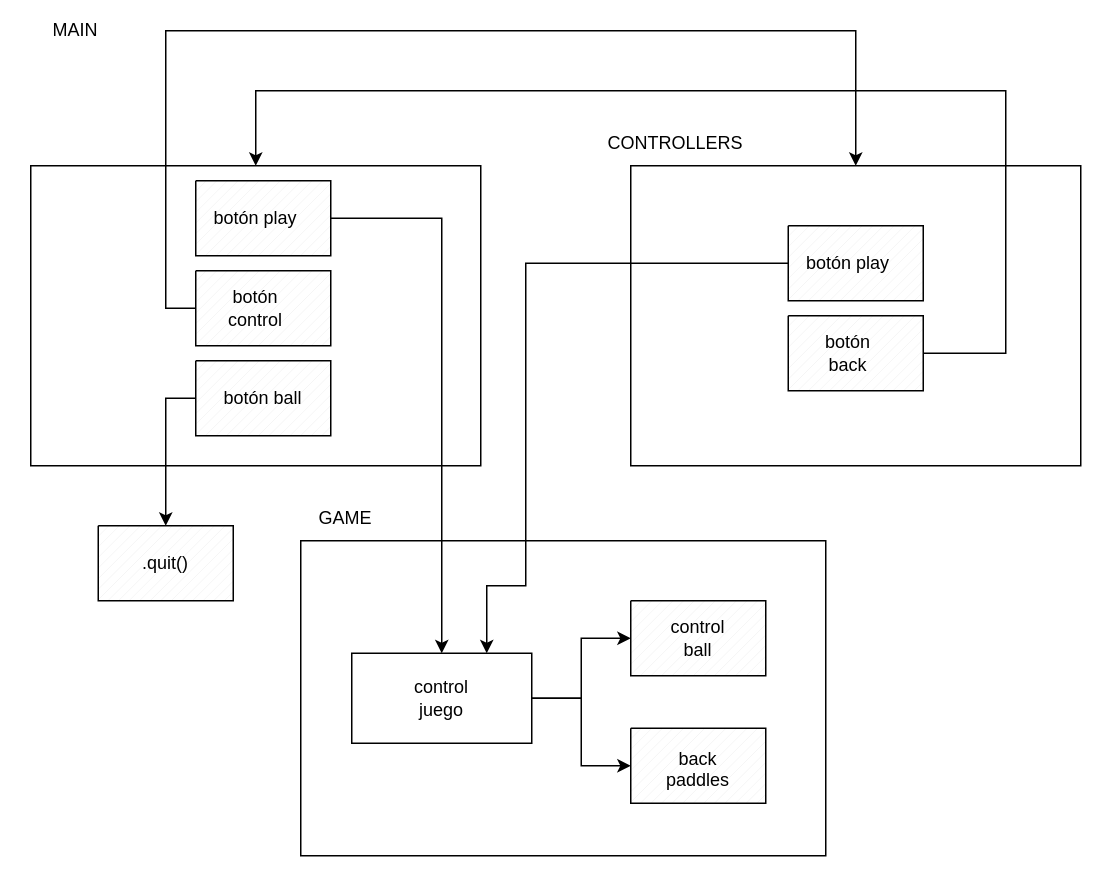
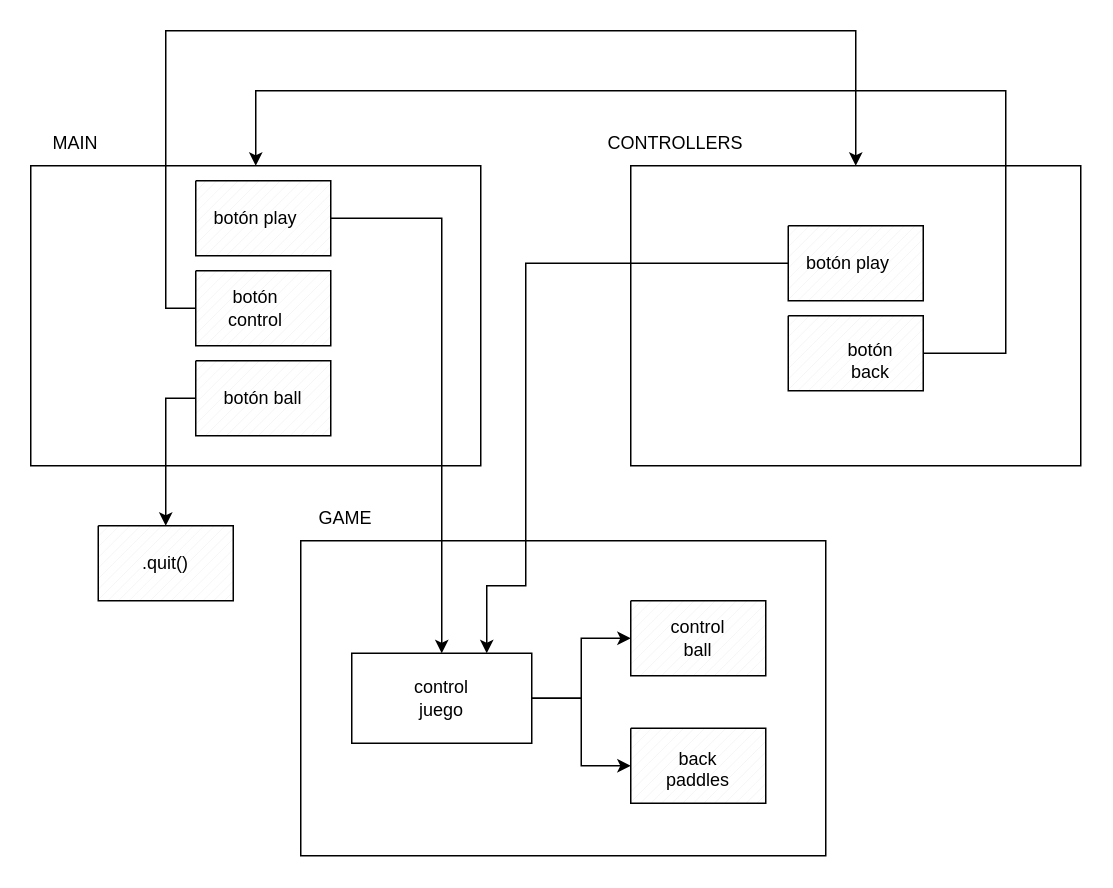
  <mxCell id="0" />
  <mxCell id="1" parent="0" />
  <mxCell id="2" value="" style="verticalLabelPosition=bottom;verticalAlign=top;html=1;shape=mxgraph.basic.patternFillRect;fillStyle=diag;step=5;fillStrokeWidth=0.2;fillStrokeColor=#dddddd;" vertex="1" parent="1"><mxGeometry x="65" y="350" width="90" height="50" as="geometry" /></mxCell>
  <mxCell id="3" value="" style="rounded=0;whiteSpace=wrap;html=1;" vertex="1" parent="1"><mxGeometry x="20" y="110" width="300" height="200" as="geometry" /></mxCell>
  <mxCell id="4" value="" style="rounded=0;whiteSpace=wrap;html=1;" vertex="1" parent="1"><mxGeometry x="200" y="360" width="350" height="210" as="geometry" /></mxCell>
  <mxCell id="5" value="" style="rounded=0;whiteSpace=wrap;html=1;" vertex="1" parent="1"><mxGeometry x="420" y="110" width="300" height="200" as="geometry" /></mxCell>
  <mxCell id="6" value="" style="verticalLabelPosition=bottom;verticalAlign=top;html=1;shape=mxgraph.basic.patternFillRect;fillStyle=diag;step=5;fillStrokeWidth=0.2;fillStrokeColor=#dddddd;" vertex="1" parent="1"><mxGeometry x="130" y="120" width="90" height="50" as="geometry" /></mxCell>
  <mxCell id="7" style="edgeStyle=orthogonalEdgeStyle;rounded=0;orthogonalLoop=1;jettySize=auto;html=1;exitX=0;exitY=0.5;exitDx=0;exitDy=0;exitPerimeter=0;" edge="1" parent="1" source="8"><mxGeometry relative="1" as="geometry"><mxPoint x="110" y="350" as="targetPoint" /></mxGeometry></mxCell>
  <mxCell id="8" value="" style="verticalLabelPosition=bottom;verticalAlign=top;html=1;shape=mxgraph.basic.patternFillRect;fillStyle=diag;step=5;fillStrokeWidth=0.2;fillStrokeColor=#dddddd;" vertex="1" parent="1"><mxGeometry x="130" y="240" width="90" height="50" as="geometry" /></mxCell>
  <mxCell id="9" style="edgeStyle=orthogonalEdgeStyle;rounded=0;orthogonalLoop=1;jettySize=auto;html=1;entryX=0.5;entryY=0;entryDx=0;entryDy=0;exitX=0;exitY=0.5;exitDx=0;exitDy=0;exitPerimeter=0;" edge="1" parent="1" source="10" target="5"><mxGeometry relative="1" as="geometry"><Array as="points"><mxPoint x="110" y="205" /><mxPoint x="110" y="20" /><mxPoint x="570" y="20" /></Array></mxGeometry></mxCell>
  <mxCell id="10" value="" style="verticalLabelPosition=bottom;verticalAlign=top;html=1;shape=mxgraph.basic.patternFillRect;fillStyle=diag;step=5;fillStrokeWidth=0.2;fillStrokeColor=#dddddd;" vertex="1" parent="1"><mxGeometry x="130" y="180" width="90" height="50" as="geometry" /></mxCell>
  <mxCell id="11" value="botón play" style="text;html=1;strokeColor=none;fillColor=none;align=center;verticalAlign=middle;whiteSpace=wrap;rounded=0;" vertex="1" parent="1"><mxGeometry x="140" y="130" width="60" height="30" as="geometry" /></mxCell>
  <mxCell id="12" value="botón control" style="text;html=1;strokeColor=none;fillColor=none;align=center;verticalAlign=middle;whiteSpace=wrap;rounded=0;" vertex="1" parent="1"><mxGeometry x="140" y="190" width="60" height="30" as="geometry" /></mxCell>
  <mxCell id="13" value="&lt;div&gt;botón ball&lt;/div&gt;" style="text;html=1;strokeColor=none;fillColor=none;align=center;verticalAlign=middle;whiteSpace=wrap;rounded=0;" vertex="1" parent="1"><mxGeometry x="145" y="250" width="60" height="30" as="geometry" /></mxCell>
  <mxCell id="14" style="edgeStyle=orthogonalEdgeStyle;rounded=0;orthogonalLoop=1;jettySize=auto;html=1;exitX=1;exitY=0.5;exitDx=0;exitDy=0;exitPerimeter=0;entryX=0.5;entryY=0;entryDx=0;entryDy=0;" edge="1" parent="1" source="6" target="15"><mxGeometry relative="1" as="geometry"><mxPoint x="370" y="510" as="targetPoint" /></mxGeometry></mxCell>
  <mxCell id="15" value="" style="rounded=0;whiteSpace=wrap;html=1;" vertex="1" parent="1"><mxGeometry x="234" y="435" width="120" height="60" as="geometry" /></mxCell>
  <mxCell id="16" style="edgeStyle=orthogonalEdgeStyle;rounded=0;orthogonalLoop=1;jettySize=auto;html=1;entryX=0.75;entryY=0;entryDx=0;entryDy=0;" edge="1" parent="1" source="17" target="15"><mxGeometry relative="1" as="geometry"><Array as="points"><mxPoint x="350" y="175" /><mxPoint x="350" y="390" /><mxPoint x="324" y="390" /></Array></mxGeometry></mxCell>
  <mxCell id="17" value="" style="verticalLabelPosition=bottom;verticalAlign=top;html=1;shape=mxgraph.basic.patternFillRect;fillStyle=diag;step=5;fillStrokeWidth=0.2;fillStrokeColor=#dddddd;" vertex="1" parent="1"><mxGeometry x="525" y="150" width="90" height="50" as="geometry" /></mxCell>
  <mxCell id="18" value="" style="verticalLabelPosition=bottom;verticalAlign=top;html=1;shape=mxgraph.basic.patternFillRect;fillStyle=diag;step=5;fillStrokeWidth=0.2;fillStrokeColor=#dddddd;" vertex="1" parent="1"><mxGeometry x="525" y="210" width="90" height="50" as="geometry" /></mxCell>
  <mxCell id="19" value="botón play" style="text;html=1;strokeColor=none;fillColor=none;align=center;verticalAlign=middle;whiteSpace=wrap;rounded=0;" vertex="1" parent="1"><mxGeometry x="535" y="160" width="60" height="30" as="geometry" /></mxCell>
  <mxCell id="20" style="edgeStyle=orthogonalEdgeStyle;rounded=0;orthogonalLoop=1;jettySize=auto;html=1;entryX=0.5;entryY=0;entryDx=0;entryDy=0;exitX=1;exitY=0.5;exitDx=0;exitDy=0;exitPerimeter=0;" edge="1" parent="1" source="18" target="3"><mxGeometry relative="1" as="geometry"><mxPoint x="640" y="240" as="sourcePoint" /><Array as="points"><mxPoint x="670" y="235" /><mxPoint x="670" y="60" /><mxPoint x="170" y="60" /></Array></mxGeometry></mxCell>
- <mxCell id="21" value="&lt;div&gt;botón back&lt;/div&gt;" style="text;html=1;strokeColor=none;fillColor=none;align=center;verticalAlign=middle;whiteSpace=wrap;rounded=0;" vertex="1" parent="1"><mxGeometry x="535" y="220" width="60" height="30" as="geometry" /></mxCell>
+ <mxCell id="21" value="&lt;div&gt;botón back&lt;/div&gt;" style="text;html=1;strokeColor=none;fillColor=none;align=center;verticalAlign=middle;whiteSpace=wrap;rounded=0;" vertex="1" parent="1"><mxGeometry x="550" y="225" width="60" height="30" as="geometry" /></mxCell>
  <mxCell id="22" value="control juego" style="text;html=1;strokeColor=none;fillColor=none;align=center;verticalAlign=middle;whiteSpace=wrap;rounded=0;" vertex="1" parent="1"><mxGeometry x="264" y="450" width="60" height="30" as="geometry" /></mxCell>
  <mxCell id="23" value=".quit()" style="text;html=1;strokeColor=none;fillColor=none;align=center;verticalAlign=middle;whiteSpace=wrap;rounded=0;" vertex="1" parent="1"><mxGeometry x="80" y="360" width="60" height="30" as="geometry" /></mxCell>
  <mxCell id="24" value="GAME" style="text;html=1;strokeColor=none;fillColor=none;align=center;verticalAlign=middle;whiteSpace=wrap;rounded=0;" vertex="1" parent="1"><mxGeometry x="200" y="330" width="60" height="30" as="geometry" /></mxCell>
  <mxCell id="25" value="CONTROLLERS" style="text;html=1;strokeColor=none;fillColor=none;align=center;verticalAlign=middle;whiteSpace=wrap;rounded=0;" vertex="1" parent="1"><mxGeometry x="420" y="80" width="60" height="30" as="geometry" /></mxCell>
- <mxCell id="26" value="MAIN" style="text;html=1;strokeColor=none;fillColor=none;align=center;verticalAlign=middle;whiteSpace=wrap;rounded=0;" vertex="1" parent="1"><mxGeometry x="20" y="5" width="60" height="30" as="geometry" /></mxCell>
+ <mxCell id="26" value="MAIN" style="text;html=1;strokeColor=none;fillColor=none;align=center;verticalAlign=middle;whiteSpace=wrap;rounded=0;" vertex="1" parent="1"><mxGeometry x="20" y="80" width="60" height="30" as="geometry" /></mxCell>
  <mxCell id="27" value="" style="verticalLabelPosition=bottom;verticalAlign=top;html=1;shape=mxgraph.basic.patternFillRect;fillStyle=diag;step=5;fillStrokeWidth=0.2;fillStrokeColor=#dddddd;" vertex="1" parent="1"><mxGeometry x="420" y="485" width="90" height="50" as="geometry" /></mxCell>
  <mxCell id="28" value="&lt;div&gt;back paddles&lt;/div&gt;&lt;div&gt;&lt;br&gt;&lt;/div&gt;" style="text;html=1;strokeColor=none;fillColor=none;align=center;verticalAlign=middle;whiteSpace=wrap;rounded=0;" vertex="1" parent="1"><mxGeometry x="435" y="505" width="60" height="30" as="geometry" /></mxCell>
  <mxCell id="29" value="" style="verticalLabelPosition=bottom;verticalAlign=top;html=1;shape=mxgraph.basic.patternFillRect;fillStyle=diag;step=5;fillStrokeWidth=0.2;fillStrokeColor=#dddddd;" vertex="1" parent="1"><mxGeometry x="420" y="400" width="90" height="50" as="geometry" /></mxCell>
  <mxCell id="30" value="control ball" style="text;html=1;strokeColor=none;fillColor=none;align=center;verticalAlign=middle;whiteSpace=wrap;rounded=0;" vertex="1" parent="1"><mxGeometry x="435" y="410" width="60" height="30" as="geometry" /></mxCell>
  <mxCell id="31" style="edgeStyle=orthogonalEdgeStyle;rounded=0;orthogonalLoop=1;jettySize=auto;html=1;entryX=0;entryY=0.5;entryDx=0;entryDy=0;entryPerimeter=0;" edge="1" parent="1" source="15" target="29"><mxGeometry relative="1" as="geometry" /></mxCell>
  <mxCell id="32" style="edgeStyle=orthogonalEdgeStyle;rounded=0;orthogonalLoop=1;jettySize=auto;html=1;exitX=1;exitY=0.5;exitDx=0;exitDy=0;entryX=0;entryY=0.5;entryDx=0;entryDy=0;entryPerimeter=0;" edge="1" parent="1" source="15" target="27"><mxGeometry relative="1" as="geometry" /></mxCell>
